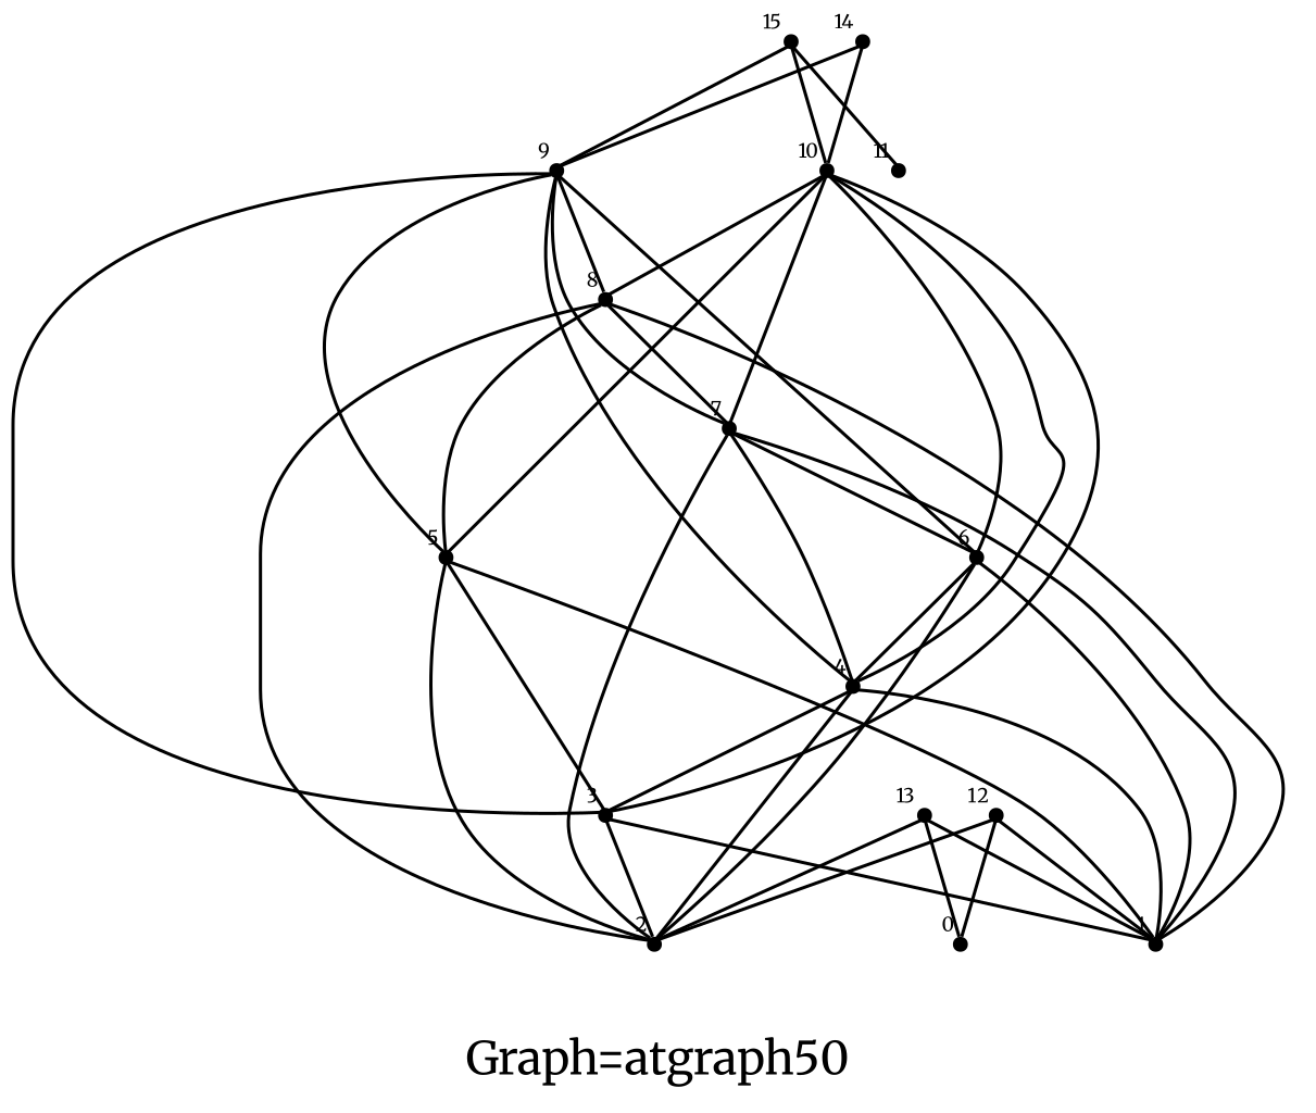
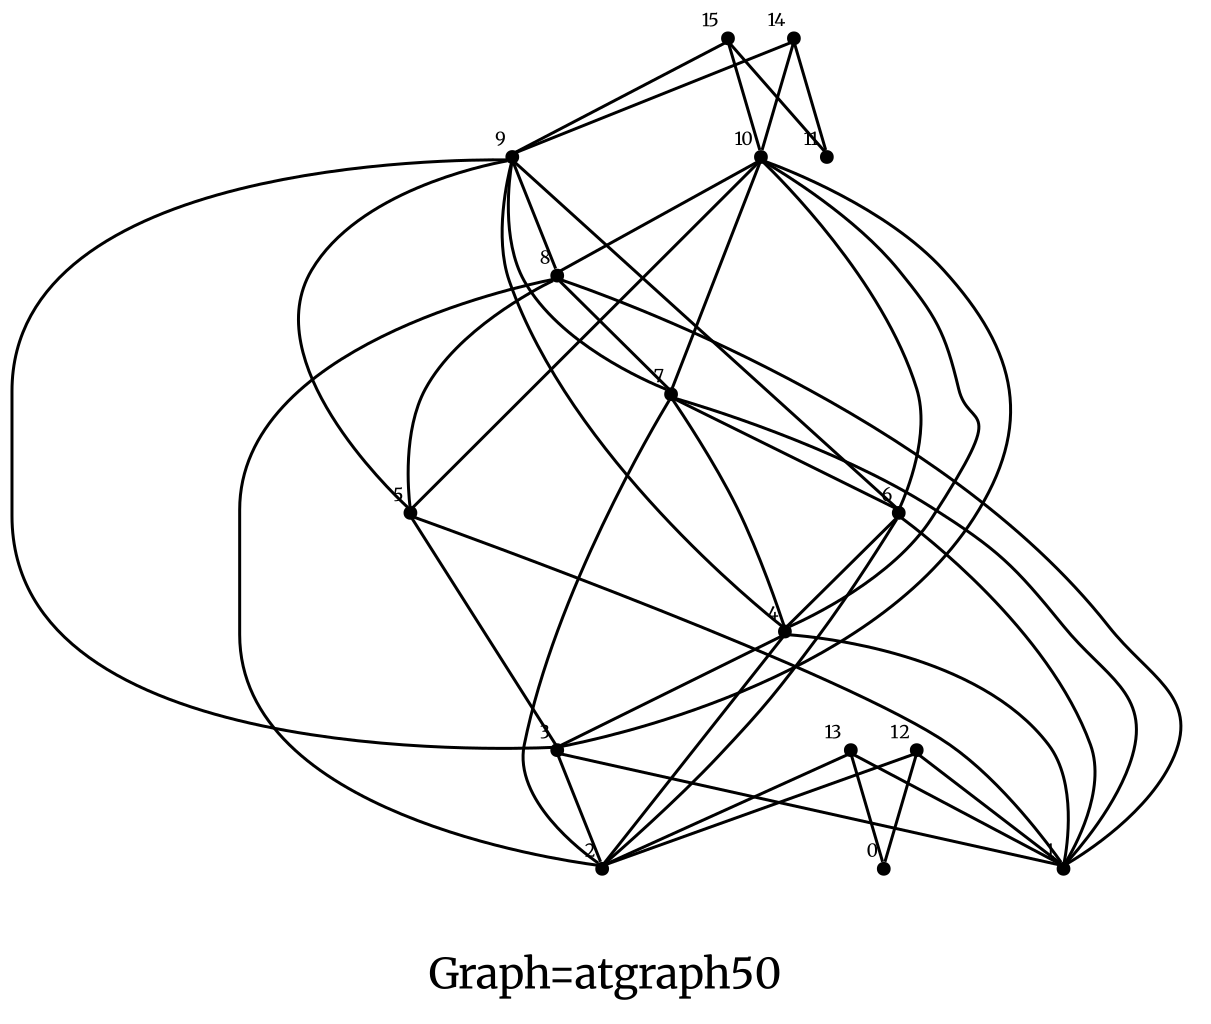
  graph {
    label="Graph=atgraph50"
    labelloc=bottom
    fontname=Merriweather
    node [fontsize=6 shape=point fontname=Merriweather]
    edge [fontname=Merriweather]
    0 [xlabel=0]
    1 [xlabel=1]
    2 [xlabel=2]
    3 [xlabel=3]
    4 [xlabel=4]
    5 [xlabel=5]
    6 [xlabel=6]
    7 [xlabel=7]
    8 [xlabel=8]
    9 [xlabel=9]
    10 [xlabel=10]
    11 [xlabel=11]
    12 [xlabel=12]
    13 [xlabel=13]
    14 [xlabel=14]
    15 [xlabel=15]
    3 -- 1
    3 -- 2
    4 -- 1
    4 -- 2
    4 -- 3
    5 -- 1
-   5 -- 2
    5 -- 3
    6 -- 1
    6 -- 2
    6 -- 4
    7 -- 1
    7 -- 2
    7 -- 4
    7 -- 6
    8 -- 1
    8 -- 2
    8 -- 5
    8 -- 7
    9 -- 3
    9 -- 4
    9 -- 5
    9 -- 6
    9 -- 7
    9 -- 8
    10 -- 3
    10 -- 4
    10 -- 5
    10 -- 6
    10 -- 7
    10 -- 8
    12 -- 0
    12 -- 1
    12 -- 2
    13 -- 0
    13 -- 1
    13 -- 2
    14 -- 9
    14 -- 10
+   14 -- 11
    15 -- 9
    15 -- 10
    15 -- 11
  }
